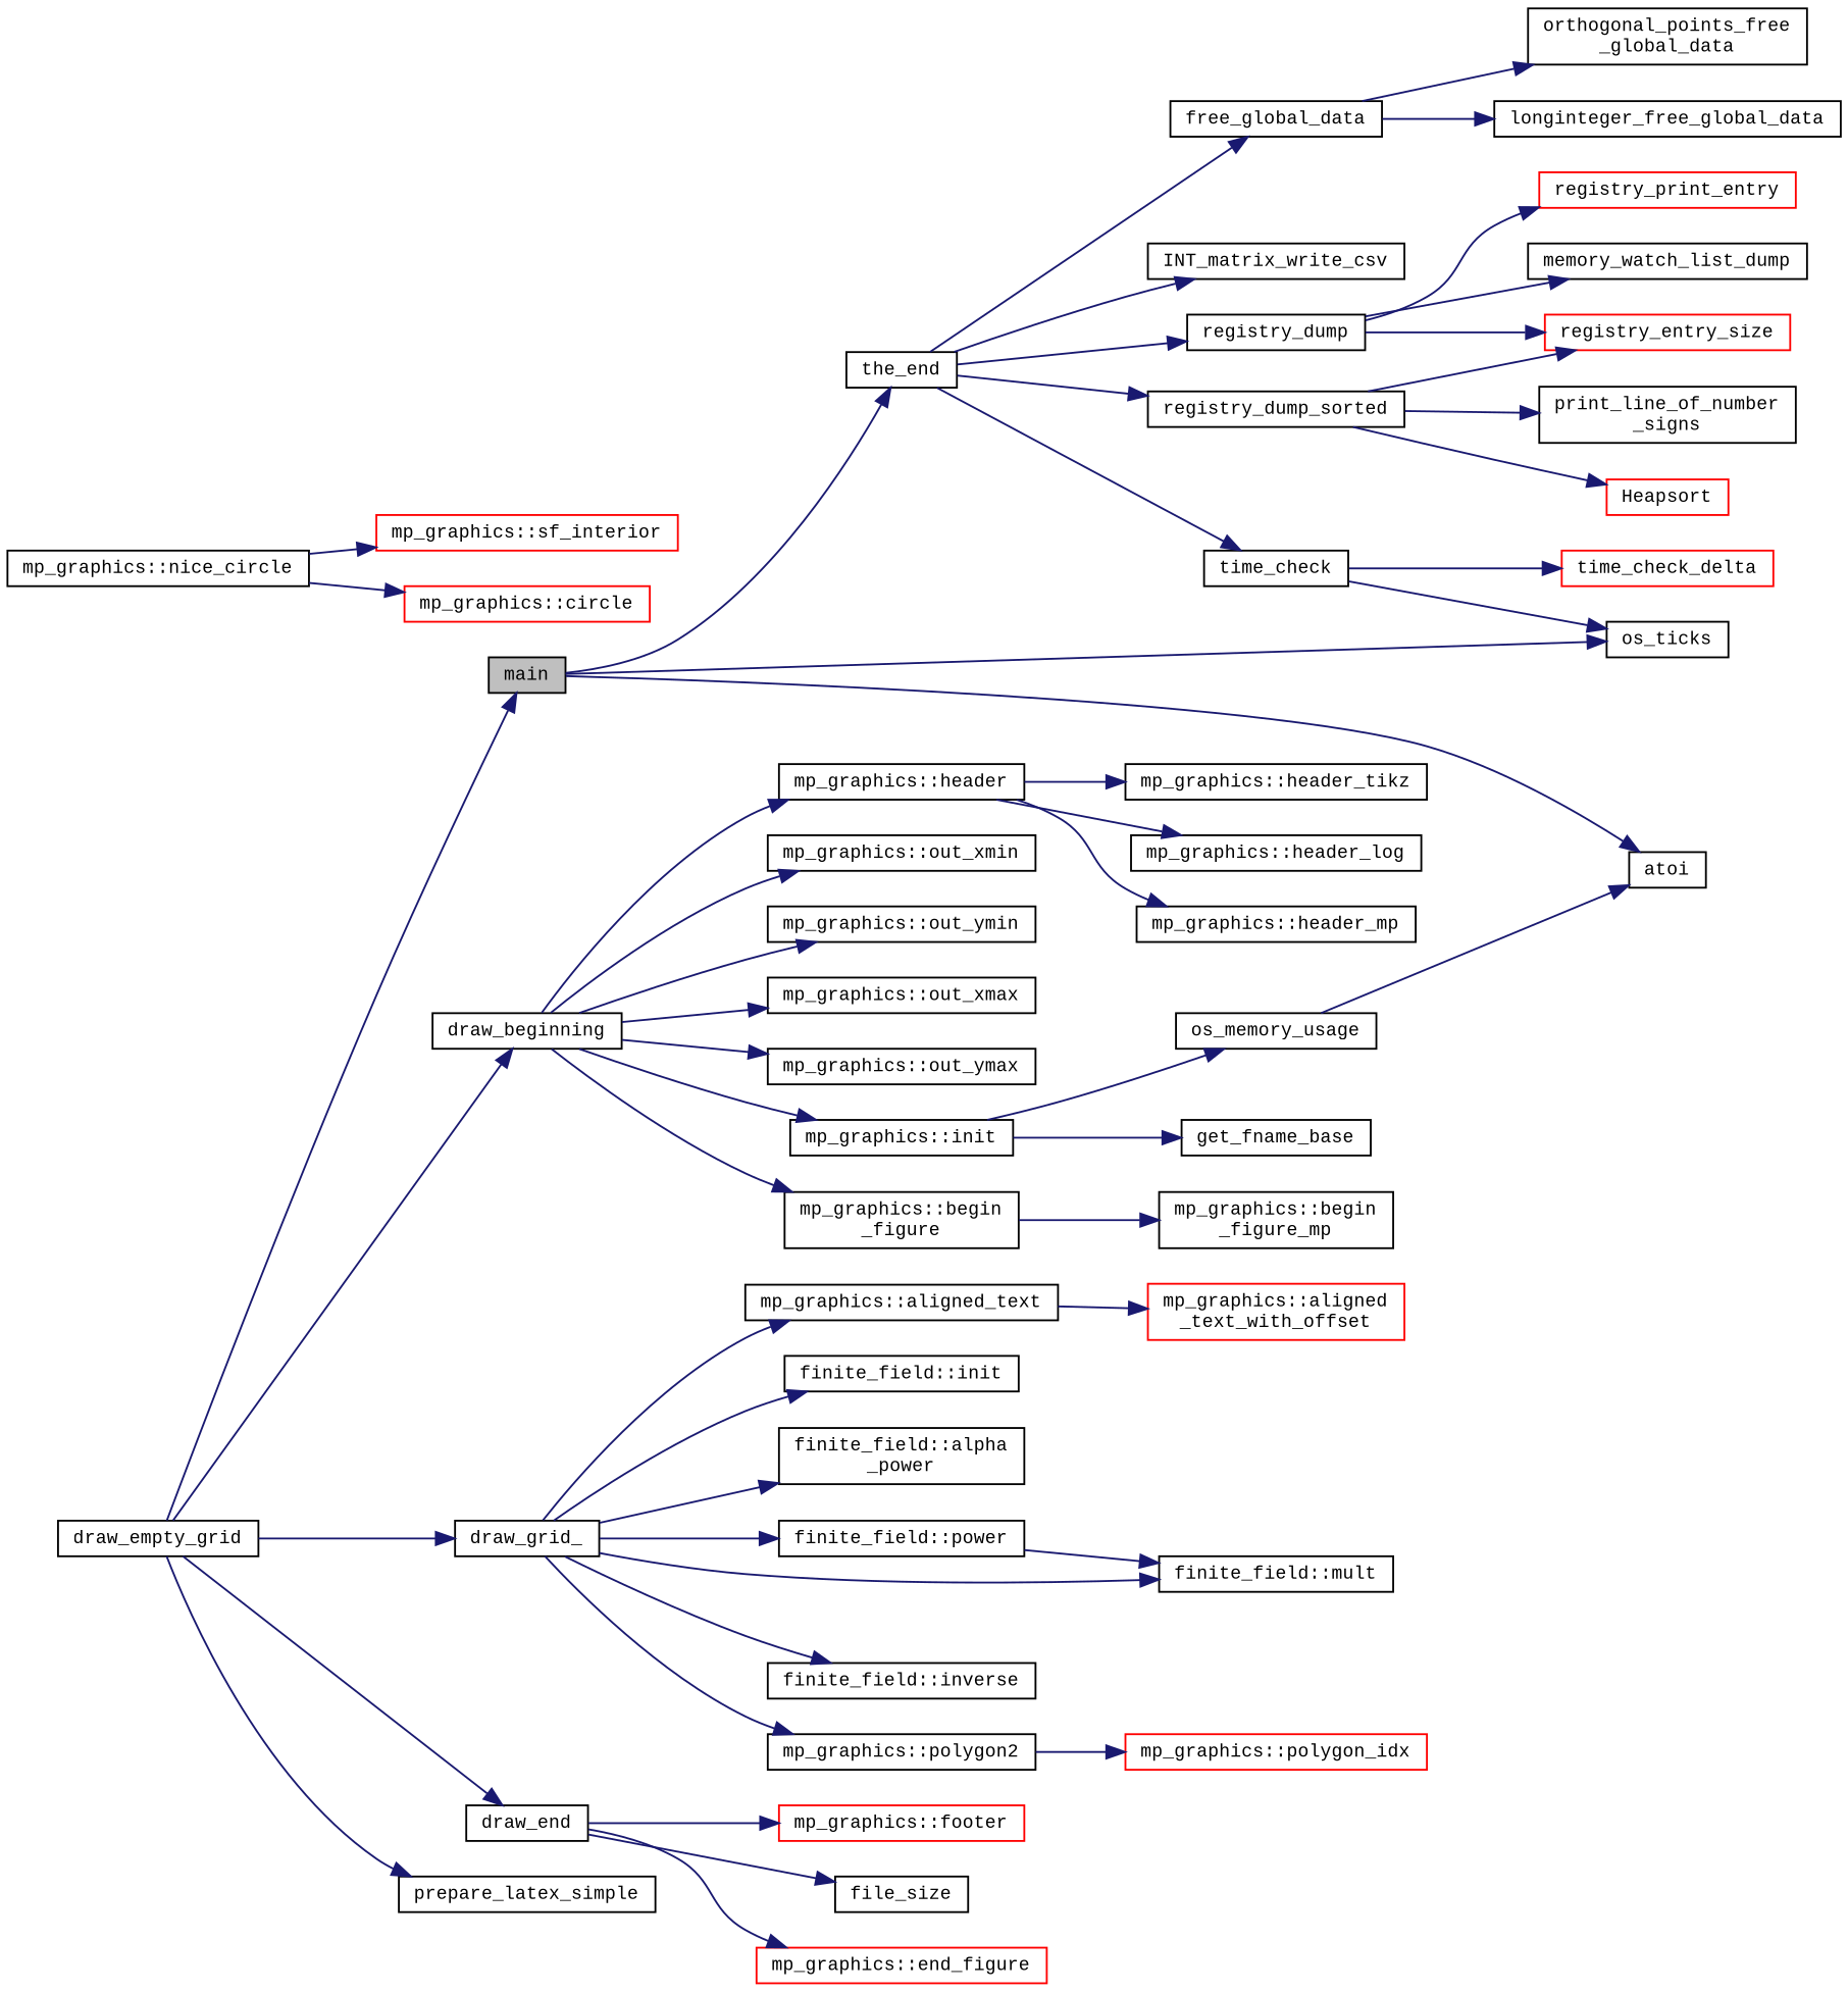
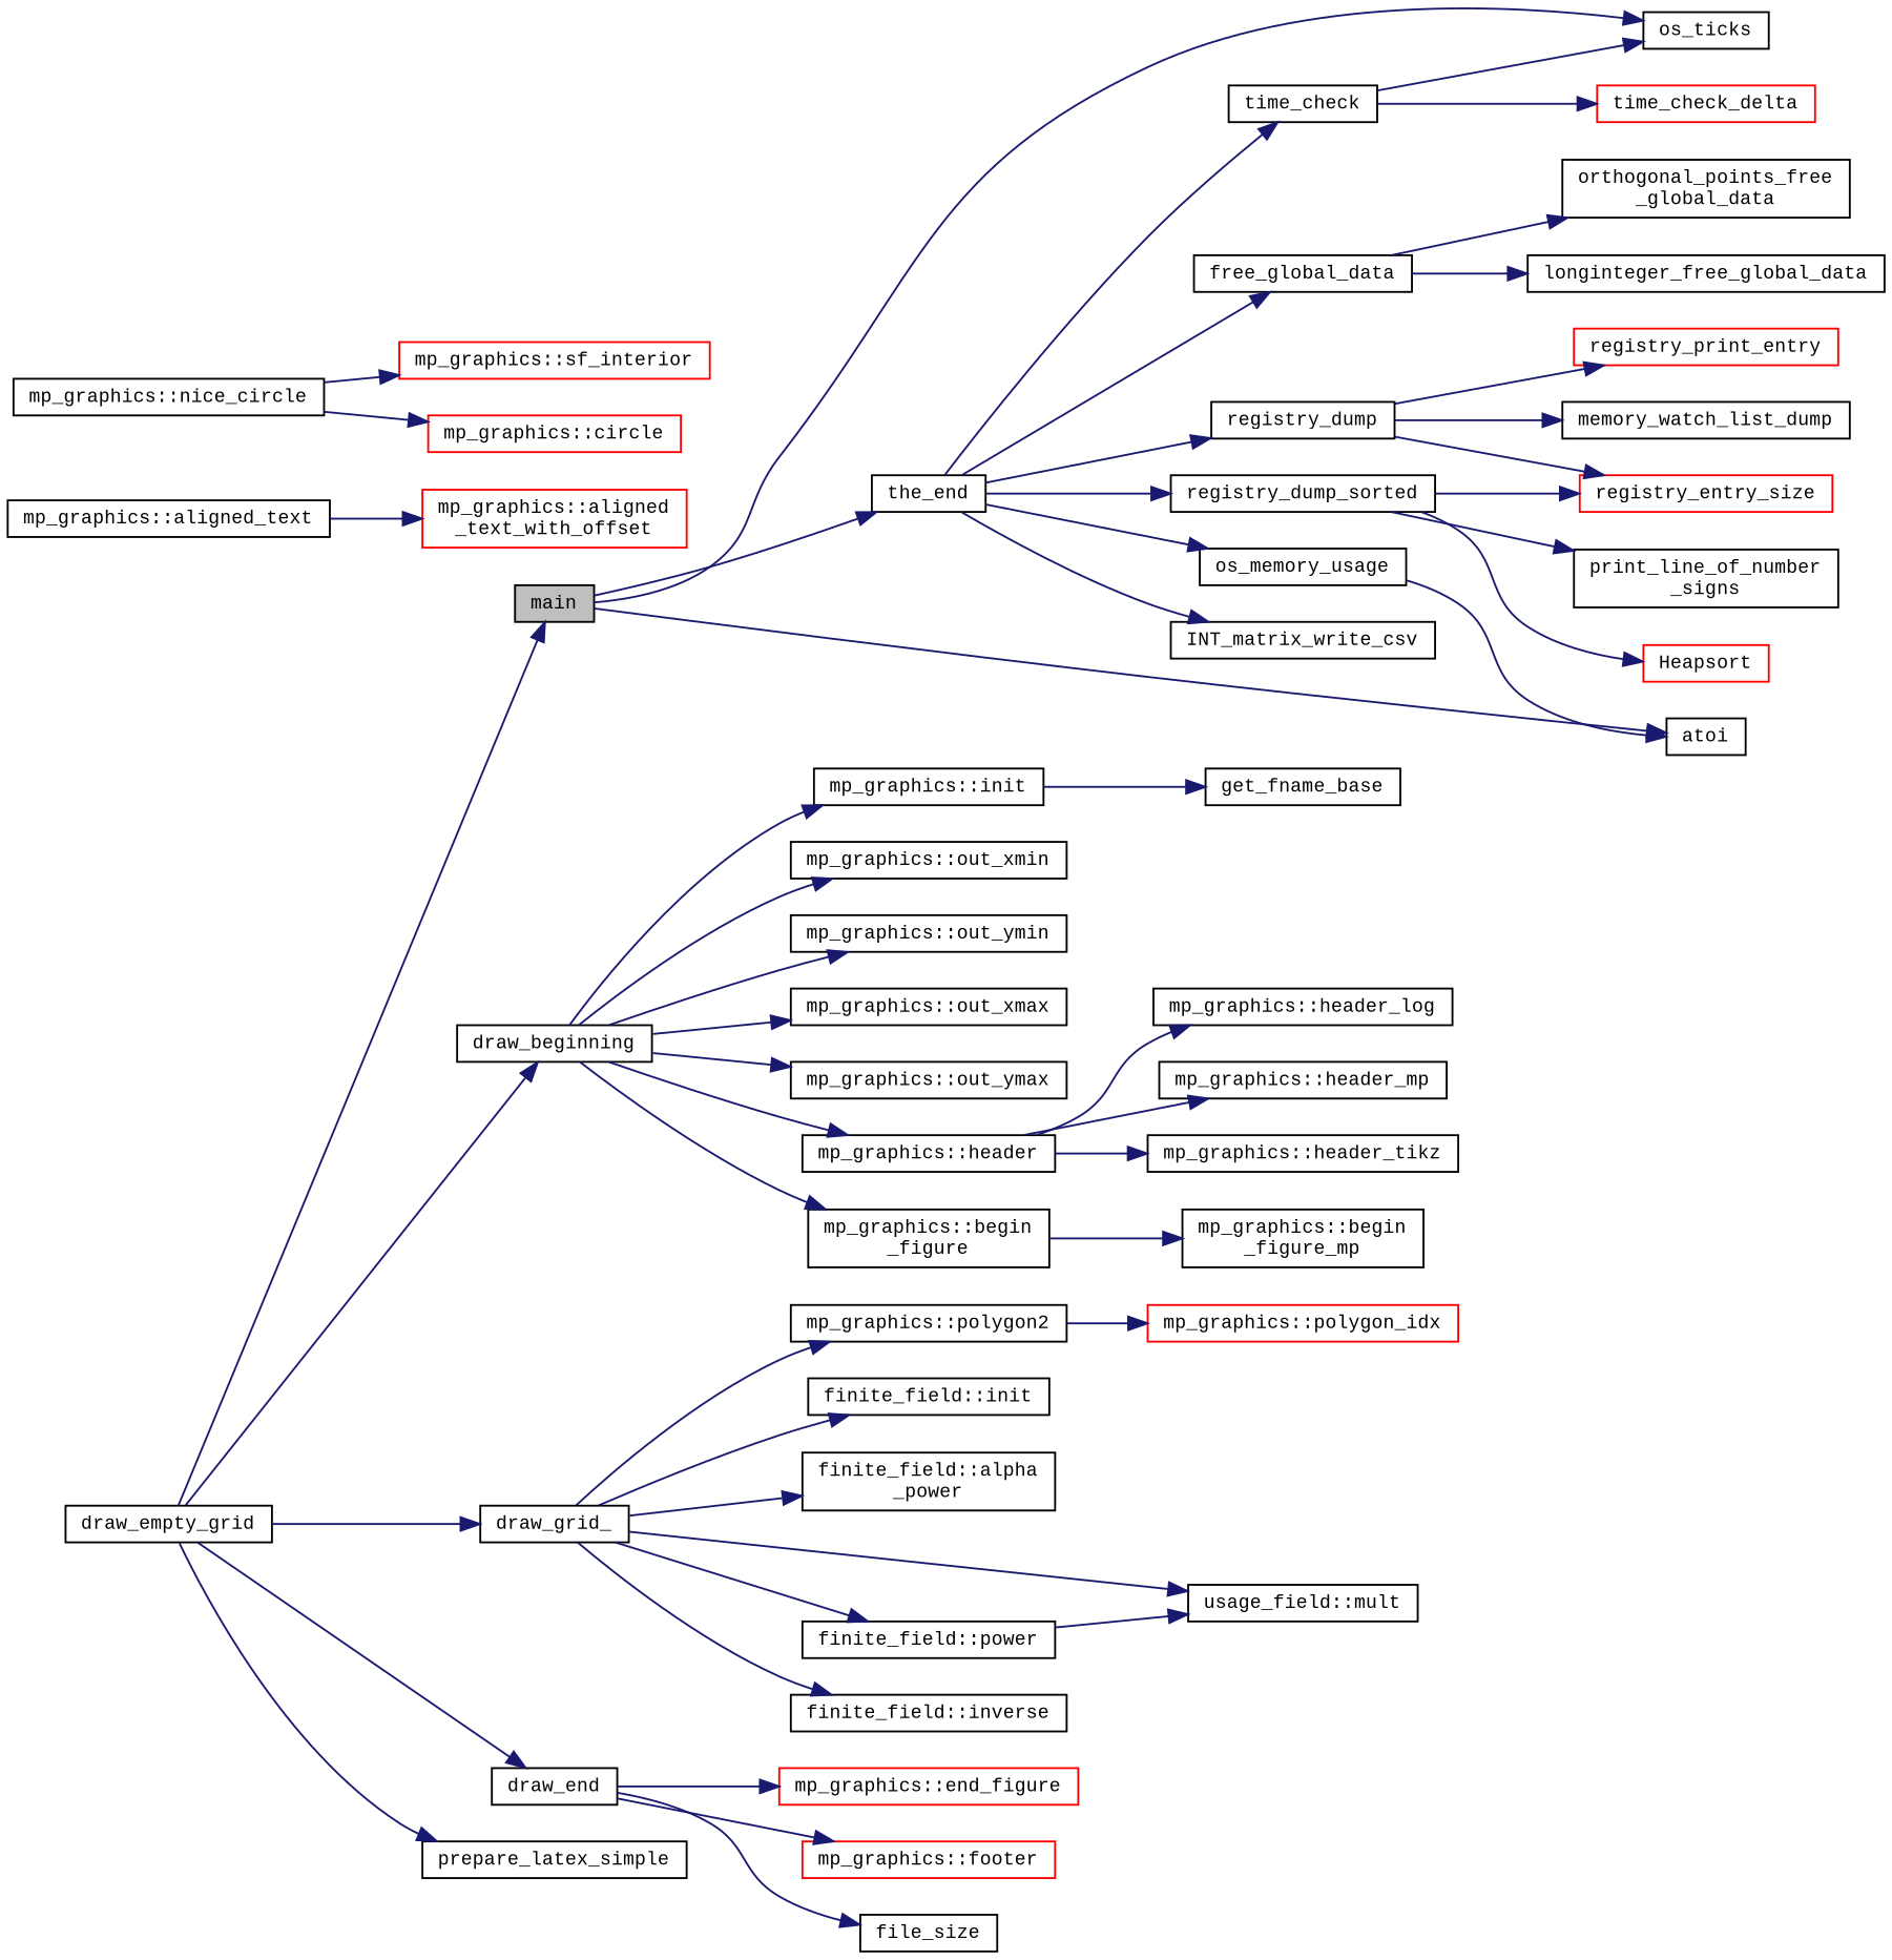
  digraph {
    fontname="Liberation Mono"
    rankdir=LR
    node [color=black fillcolor=white fontname="Liberation Mono" fontsize=10 shape=record style=filled]
    edge [color=midnightblue fontname="Liberation Mono" fontsize=10 labelfontname=Helvetica labelfontsize=10 style=solid]
    n1 [fillcolor=grey75 fontcolor=black height=0.2 label=main width=0.4]
    n2 [height=0.2 label=os_ticks width=0.4]
    n3 [height=0.2 label=atoi width=0.4]
    n4 [height=0.2 label=the_end width=0.4]
    n5 [height=0.2 label=draw_empty_grid width=0.4]
    n6 [height=0.2 label=draw_beginning width=0.4]
    n7 [height=0.2 label=draw_grid_ width=0.4]
    n8 [height=0.2 label=draw_end width=0.4]
    n9 [height=0.2 label=prepare_latex_simple width=0.4]
    n10 [height=0.2 label=free_global_data width=0.4]
    n11 [height=0.2 label=registry_dump width=0.4]
    n12 [height=0.2 label=registry_dump_sorted width=0.4]
    n13 [height=0.2 label=time_check width=0.4]
    n14 [height=0.2 label=os_memory_usage width=0.4]
    n15 [height=0.2 label=INT_matrix_write_csv width=0.4]
    n16 [height=0.2 label="mp_graphics::init" width=0.4]
    n17 [height=0.2 label="mp_graphics::out_xmin" width=0.4]
    n18 [height=0.2 label="mp_graphics::out_ymin" width=0.4]
    n19 [height=0.2 label="mp_graphics::out_xmax" width=0.4]
    n20 [height=0.2 label="mp_graphics::out_ymax" width=0.4]
    n21 [height=0.2 label="mp_graphics::header" width=0.4]
    n22 [height=0.2 label="mp_graphics::begin\l_figure" width=0.4]
    n23 [height=0.2 label="mp_graphics::polygon2" width=0.4]
    n24 [height=0.2 label="mp_graphics::aligned_text" width=0.4]
    n25 [height=0.2 label="finite_field::init" width=0.4]
    n26 [height=0.2 label="finite_field::alpha\l_power" width=0.4]
    n27 [height=0.2 label="finite_field::power" width=0.4]
-   n28 [height=0.2 label="finite_field::mult" width=0.4]
+   n28 [height=0.2 label="usage_field::mult" width=0.4]
    n29 [height=0.2 label="finite_field::inverse" width=0.4]
    n30 [color=red height=0.2 label="mp_graphics::end_figure" width=0.4]
    n31 [color=red height=0.2 label="mp_graphics::footer" width=0.4]
    n32 [height=0.2 label=file_size width=0.4]
    n33 [height=0.2 label=get_fname_base width=0.4]
    n34 [height=0.2 label="mp_graphics::header_log" width=0.4]
    n35 [height=0.2 label="mp_graphics::header_mp" width=0.4]
    n36 [height=0.2 label="mp_graphics::header_tikz" width=0.4]
    n37 [height=0.2 label="mp_graphics::begin\l_figure_mp" width=0.4]
    n38 [color=red height=0.2 label="mp_graphics::polygon_idx" width=0.4]
    n39 [color=red height=0.2 label="mp_graphics::aligned\l_text_with_offset" width=0.4]
    n40 [height=0.2 label="mp_graphics::nice_circle" width=0.4]
    n41 [color=red height=0.2 label="mp_graphics::sf_interior" width=0.4]
    n42 [color=red height=0.2 label="mp_graphics::circle" width=0.4]
    n43 [height=0.2 label="orthogonal_points_free\l_global_data" width=0.4]
    n44 [height=0.2 label=longinteger_free_global_data width=0.4]
    n45 [color=red height=0.2 label=registry_print_entry width=0.4]
    n46 [color=red height=0.2 label=registry_entry_size width=0.4]
    n47 [height=0.2 label=memory_watch_list_dump width=0.4]
    n48 [height=0.2 label="print_line_of_number\l_signs" width=0.4]
    n49 [color=red height=0.2 label=Heapsort width=0.4]
    n50 [color=red height=0.2 label=time_check_delta width=0.4]
    n1 -> n2
    n1 -> n3
    n1 -> n4
    n4 -> n10
    n4 -> n11
    n4 -> n12
    n4 -> n13
-   n16 -> n14
+   n4 -> n14
    n4 -> n15
    n5 -> n1
    n5 -> n6
    n5 -> n7
    n5 -> n8
    n5 -> n9
    n6 -> n16
    n6 -> n17
    n6 -> n18
    n6 -> n19
    n6 -> n20
    n6 -> n21
    n6 -> n22
    n7 -> n23
-   n7 -> n24
    n7 -> n25
    n7 -> n26
    n7 -> n27
    n7 -> n28
    n7 -> n29
    n8 -> n30
    n8 -> n31
    n8 -> n32
    n10 -> n43
    n10 -> n44
    n11 -> n45
    n11 -> n46
    n11 -> n47
    n12 -> n46
    n12 -> n48
    n12 -> n49
    n13 -> n2
    n13 -> n50
    n14 -> n3
    n16 -> n33
    n21 -> n34
    n21 -> n35
    n21 -> n36
    n22 -> n37
    n23 -> n38
    n24 -> n39
    n27 -> n28
    n40 -> n41
    n40 -> n42
  }
